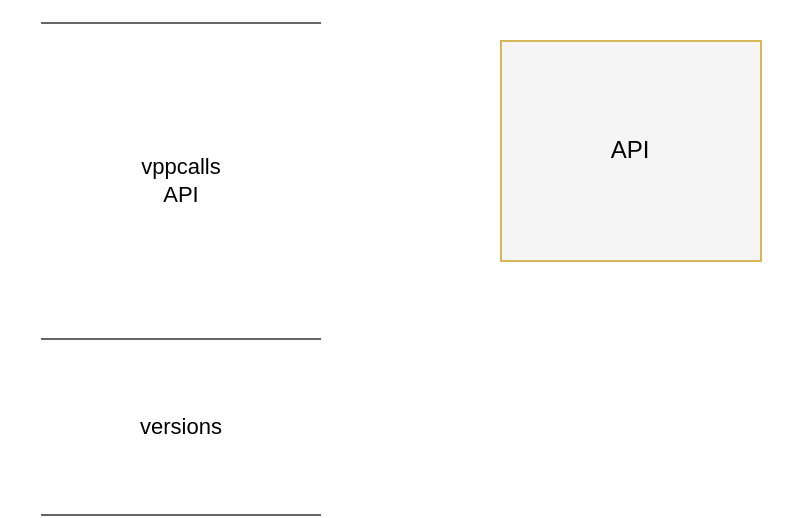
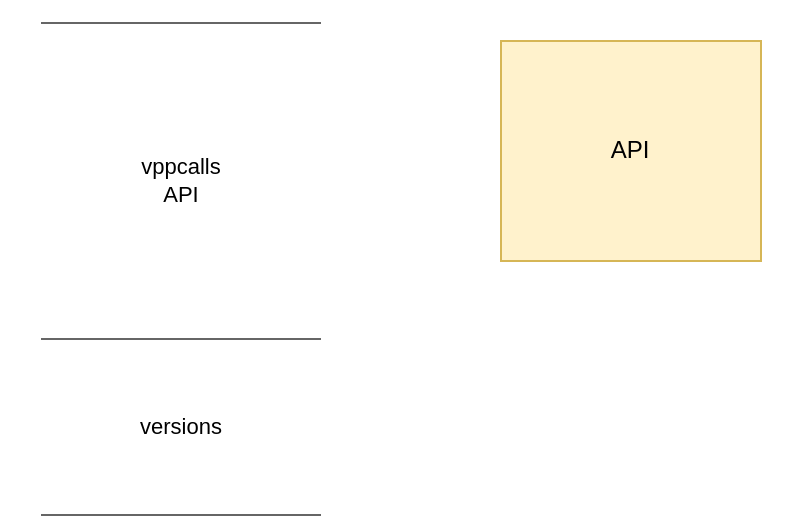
  <mxCell id="0" />
  <mxCell id="1" parent="0" />
- <mxCell id="2" value="API" style="rounded=0;whiteSpace=wrap;html=1;fillColor=#f5f5f5;strokeColor=#d6b656;" vertex="1" parent="1"><mxGeometry x="250" y="20" width="130" height="110" as="geometry" /></mxCell>
+ <mxCell id="2" value="API" style="rounded=0;whiteSpace=wrap;html=1;fillColor=#fff2cc;strokeColor=#d6b656;" vertex="1" parent="1"><mxGeometry x="250" y="20" width="130" height="110" as="geometry" /></mxCell>
  <mxCell id="3" value="&lt;div&gt;vppcalls&lt;/div&gt;&lt;div&gt;API&lt;/div&gt;" style="shape=link;html=1;width=158;fillColor=#f5f5f5;strokeColor=#666666;" edge="1" parent="1"><mxGeometry width="50" height="50" relative="1" as="geometry"><mxPoint x="20" y="90" as="sourcePoint" /><mxPoint x="160" y="90" as="targetPoint" /></mxGeometry></mxCell>
  <mxCell id="4" value="versions" style="shape=link;html=1;width=88;fillColor=#f5f5f5;strokeColor=#666666;" edge="1" parent="1"><mxGeometry width="50" height="50" relative="1" as="geometry"><mxPoint x="20" y="213" as="sourcePoint" /><mxPoint x="160" y="213" as="targetPoint" /></mxGeometry></mxCell>
